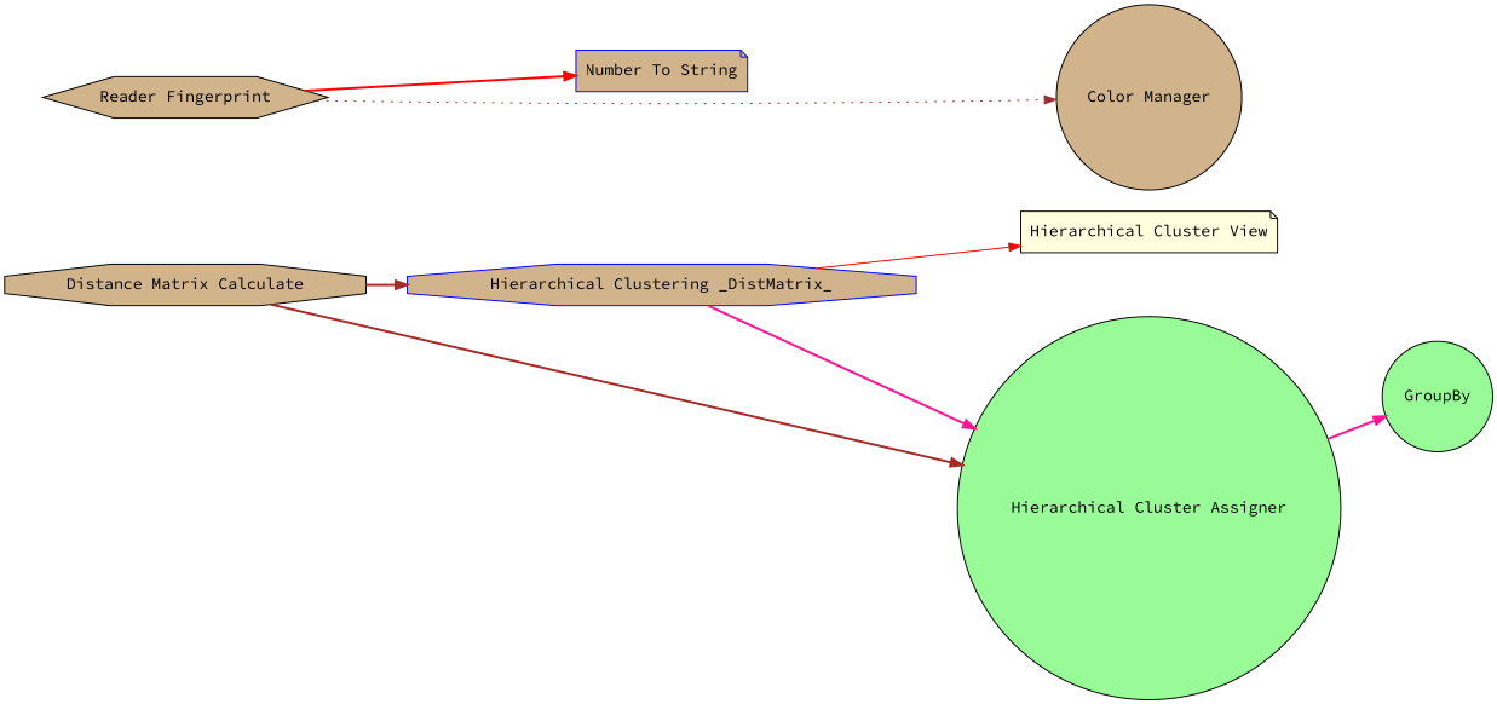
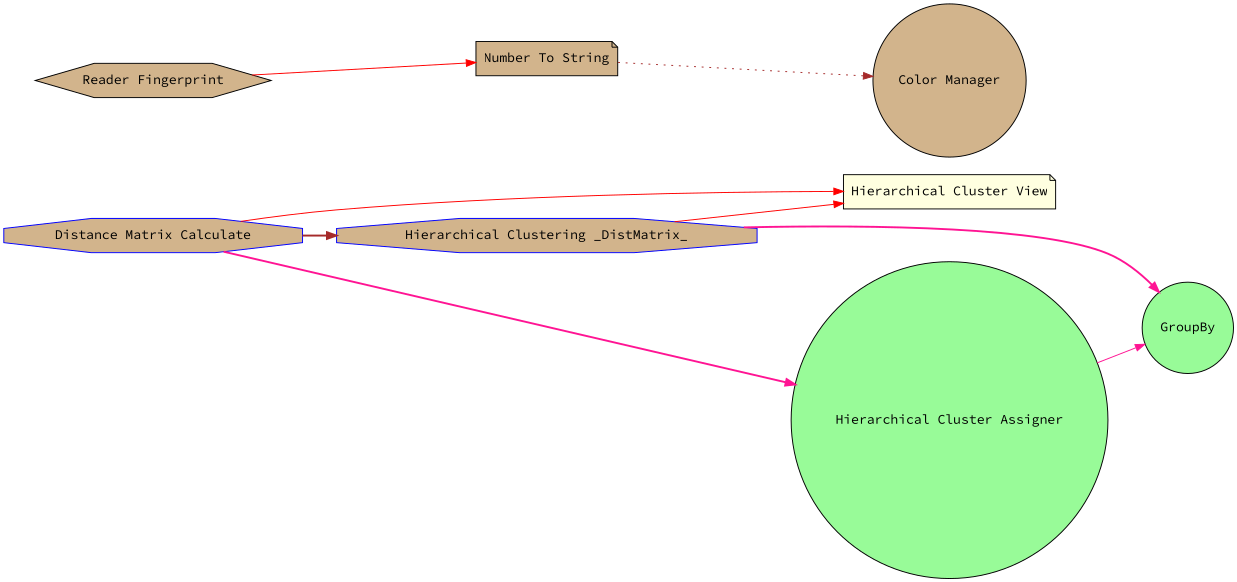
  digraph {
    fontname="Source Code Pro"
    rankdir=LR
    node [color=black fillcolor=tan fontname="Source Code Pro" shape=circle style=filled]
    edge [color=deeppink fontname="Source Code Pro" style=solid]
    n1 [fillcolor=palegreen label="Hierarchical Cluster Assigner"]
    n2 [fillcolor=palegreen label=GroupBy]
-   n3 [color=blue label="Number To String" shape=note]
+   n3 [label="Number To String" shape=note]
    n4 [label="Color Manager"]
-   n5 [label="Distance Matrix Calculate" shape=octagon]
+   n5 [color=blue label="Distance Matrix Calculate" shape=octagon]
    n6 [fillcolor=lightyellow label="Hierarchical Cluster View" shape=note]
    n7 [color=blue label="Hierarchical Clustering _DistMatrix_" shape=octagon]
    n8 [label="Reader Fingerprint" shape=hexagon]
-   n1 -> n2 [style=bold]
-   n8 -> n4 [color=brown style=dotted]
-   n5 -> n1 [color=brown style=bold]
+   n1 -> n2
+   n3 -> n4 [color=brown style=dotted]
+   n5 -> n1 [style=bold]
+   n5 -> n6 [color=red]
    n5 -> n7 [color=brown style=bold]
-   n7 -> n1 [style=bold]
+   n7 -> n2 [style=bold]
    n7 -> n6 [color=red]
-   n8 -> n3 [color=red style=bold]
+   n8 -> n3 [color=red]
  }
